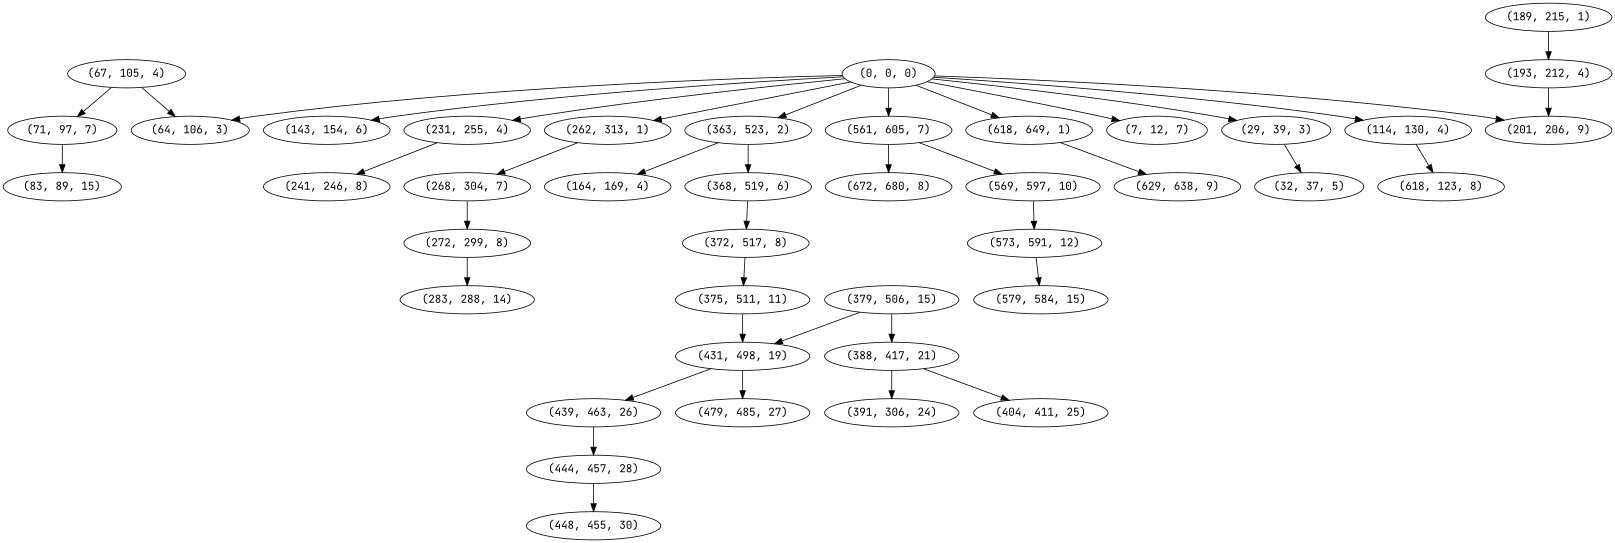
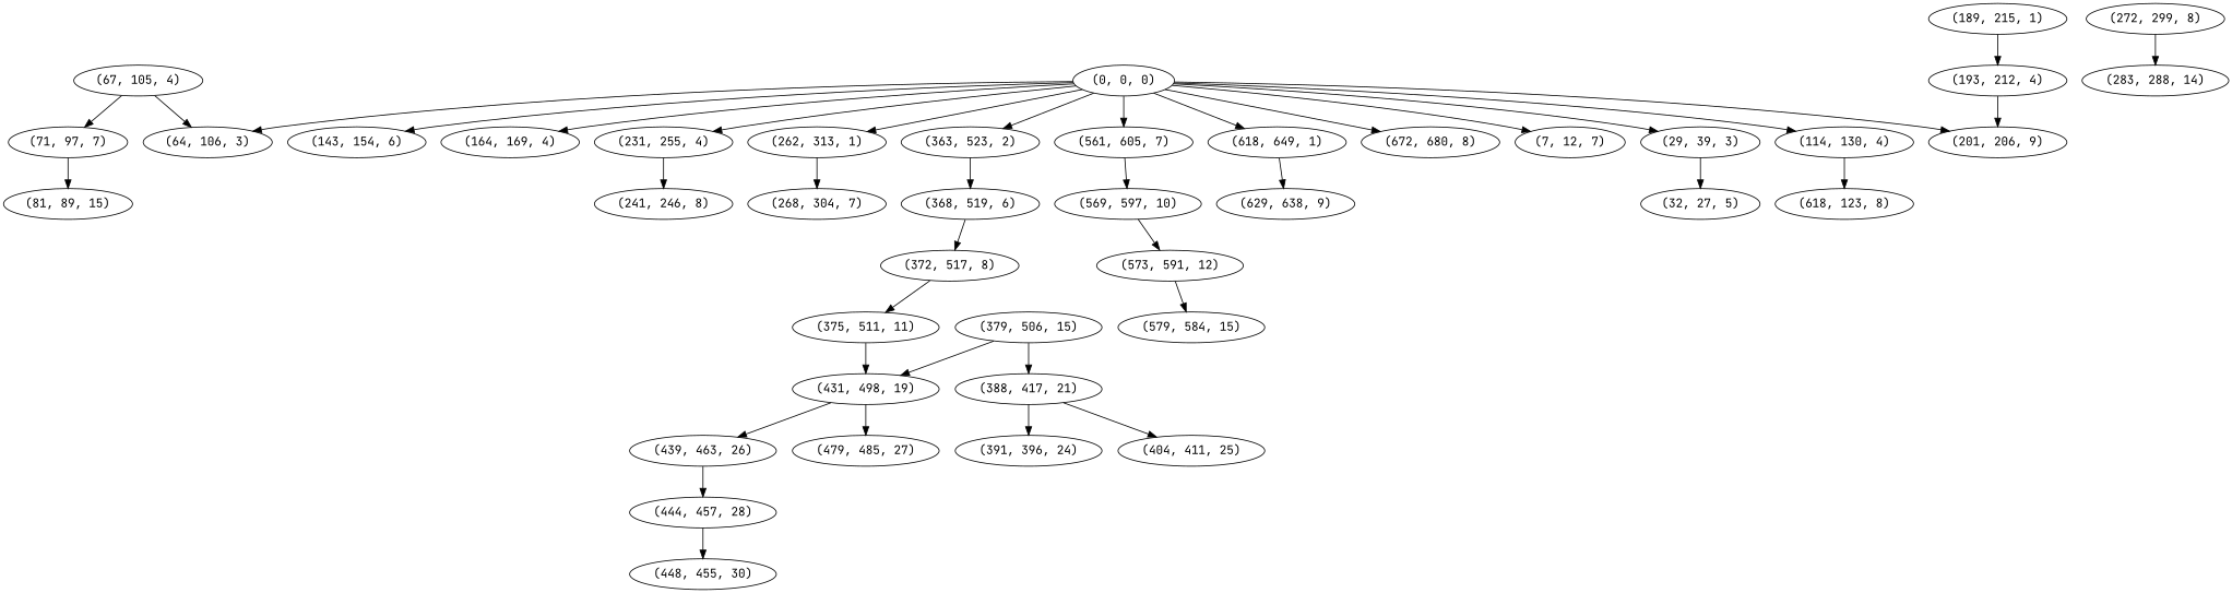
  digraph {
    fontname="JetBrains Mono"
    node [fontname="JetBrains Mono"]
    edge [fontname="JetBrains Mono"]
    "(0, 0, 0)"
    "(7, 12, 7)"
    "(29, 39, 3)"
    "(64, 106, 3)"
    "(114, 130, 4)"
    "(143, 154, 6)"
    "(164, 169, 4)"
    "(231, 255, 4)"
    "(262, 313, 1)"
    "(363, 523, 2)"
    "(561, 605, 7)"
    "(618, 649, 1)"
    "(672, 680, 8)"
    "(201, 206, 9)"
-   "(32, 37, 5)"
+   "(32, 37, 5)" [label="(32, 27, 5)"]
    n16 [label="(618, 123, 8)"]
    "(189, 215, 1)"
    "(193, 212, 4)"
    "(241, 246, 8)"
    "(268, 304, 7)"
    "(368, 519, 6)"
    "(569, 597, 10)"
    "(629, 638, 9)"
    "(67, 105, 4)"
    "(71, 97, 7)"
-   "(81, 89, 15)" [label="(83, 89, 15)"]
+   "(81, 89, 15)"
    "(272, 299, 8)"
    "(283, 288, 14)"
    "(372, 517, 8)"
    "(375, 511, 11)"
    "(431, 498, 19)"
    "(379, 506, 15)"
    "(388, 417, 21)"
-   "(391, 396, 24)" [label="(391, 306, 24)"]
+   "(391, 396, 24)"
    "(404, 411, 25)"
    "(439, 463, 26)"
    "(479, 485, 27)"
    "(444, 457, 28)"
    "(448, 455, 30)"
    "(573, 591, 12)"
    "(579, 584, 15)"
    "(0, 0, 0)" -> "(7, 12, 7)"
    "(0, 0, 0)" -> "(29, 39, 3)"
    "(0, 0, 0)" -> "(64, 106, 3)"
    "(0, 0, 0)" -> "(114, 130, 4)"
    "(0, 0, 0)" -> "(143, 154, 6)"
-   "(363, 523, 2)" -> "(164, 169, 4)"
+   "(0, 0, 0)" -> "(164, 169, 4)"
    "(0, 0, 0)" -> "(231, 255, 4)"
    "(0, 0, 0)" -> "(262, 313, 1)"
    "(0, 0, 0)" -> "(363, 523, 2)"
    "(0, 0, 0)" -> "(561, 605, 7)"
    "(0, 0, 0)" -> "(618, 649, 1)"
-   "(561, 605, 7)" -> "(672, 680, 8)"
+   "(0, 0, 0)" -> "(672, 680, 8)"
    "(0, 0, 0)" -> "(201, 206, 9)"
    "(29, 39, 3)" -> "(32, 37, 5)"
    "(114, 130, 4)" -> n16
    "(231, 255, 4)" -> "(241, 246, 8)"
    "(262, 313, 1)" -> "(268, 304, 7)"
    "(363, 523, 2)" -> "(368, 519, 6)"
    "(561, 605, 7)" -> "(569, 597, 10)"
    "(618, 649, 1)" -> "(629, 638, 9)"
    "(189, 215, 1)" -> "(193, 212, 4)"
    "(193, 212, 4)" -> "(201, 206, 9)"
-   "(268, 304, 7)" -> "(272, 299, 8)"
    "(368, 519, 6)" -> "(372, 517, 8)"
    "(569, 597, 10)" -> "(573, 591, 12)"
    "(67, 105, 4)" -> "(64, 106, 3)"
    "(67, 105, 4)" -> "(71, 97, 7)"
    "(71, 97, 7)" -> "(81, 89, 15)"
    "(272, 299, 8)" -> "(283, 288, 14)"
    "(372, 517, 8)" -> "(375, 511, 11)"
    "(375, 511, 11)" -> "(431, 498, 19)"
    "(431, 498, 19)" -> "(439, 463, 26)"
    "(431, 498, 19)" -> "(479, 485, 27)"
    "(379, 506, 15)" -> "(431, 498, 19)"
    "(379, 506, 15)" -> "(388, 417, 21)"
    "(388, 417, 21)" -> "(391, 396, 24)"
    "(388, 417, 21)" -> "(404, 411, 25)"
    "(439, 463, 26)" -> "(444, 457, 28)"
    "(444, 457, 28)" -> "(448, 455, 30)"
    "(573, 591, 12)" -> "(579, 584, 15)"
  }
